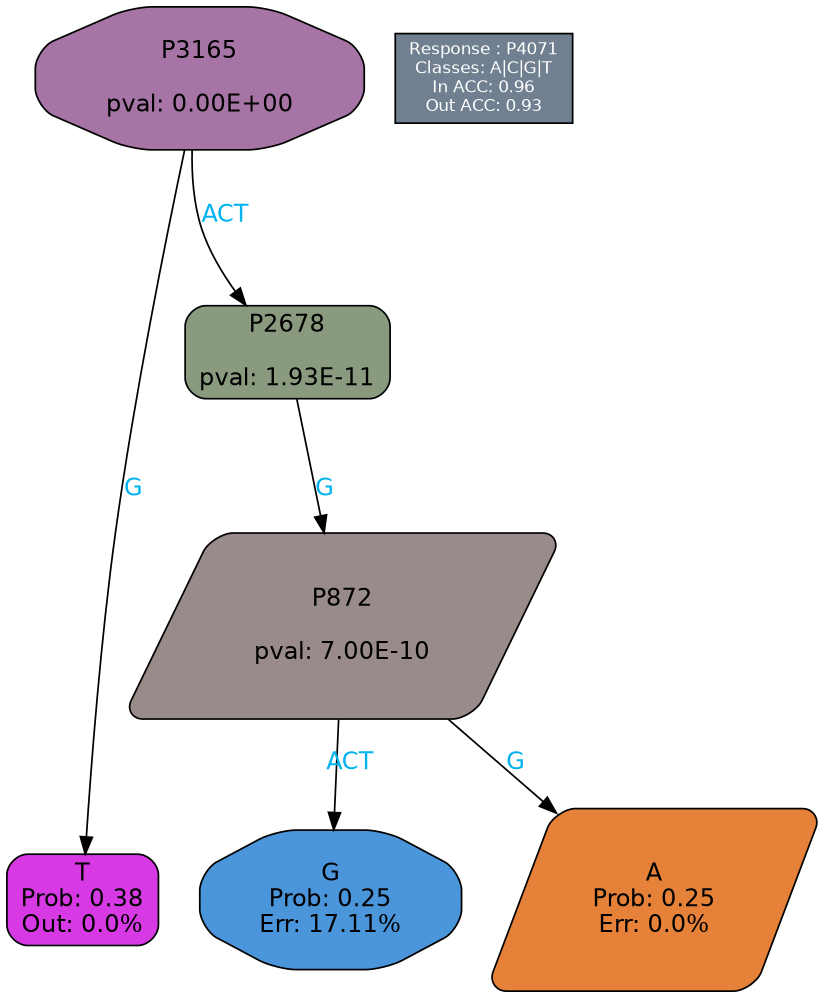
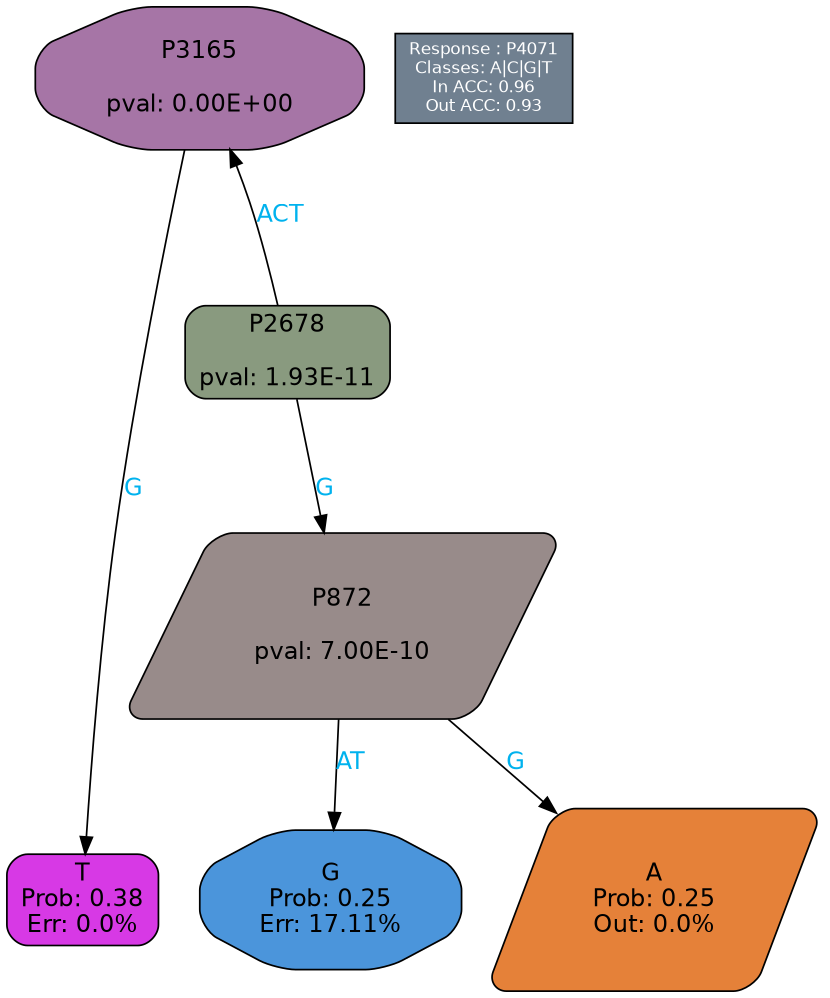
  digraph {
    ranksep=equally
    splines=polylines
    node [color=black fontname=helvetica shape=box style="filled, rounded"]
    edge [fontcolor=deepskyblue2 fontname=helvetica]
    n1 [fillcolor="#4b95db" label="G\nProb: 0.25\nErr: 17.11%" shape=octagon]
-   n2 [fillcolor="#e58139" label="A\nProb: 0.25\nErr: 0.0%" shape=parallelogram]
-   n3 [fillcolor="#d739e5" label="T\nProb: 0.38\nOut: 0.0%"]
+   n2 [fillcolor="#e58139" label="A\nProb: 0.25\nOut: 0.0%" shape=parallelogram]
+   n3 [fillcolor="#d739e5" label="T\nProb: 0.38\nErr: 0.0%"]
    n4 [align=left fillcolor=slategray fontcolor=white fontsize=10 label="Response : P4071\nClasses: A|C|G|T\nIn ACC: 0.96\nOut ACC: 0.93\n" style=filled]
    n5 [fillcolor="#a675a6" label="P3165\n\npval: 0.00E+00" shape=octagon]
    n6 [fillcolor="#899a7f" label="P2678\n\npval: 1.93E-11"]
    n7 [fillcolor="#988b8a" label="P872\n\npval: 7.00E-10" shape=parallelogram]
    subgraph sub_1 {
      rank=same
      n1
      n2
      n3
    }
    subgraph sub_2 {
      rank=same
      n4
      n5
    }
    n5 -> n3 [label=G]
-   n5 -> n6 [label=ACT]
+   n6 -> n5 [label=ACT]
    n6 -> n7 [label=G]
-   n7 -> n1 [label=ACT]
+   n7 -> n1 [label=AT]
    n7 -> n2 [label=G]
  }
